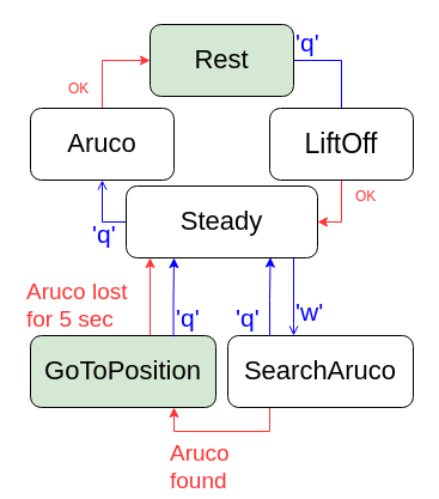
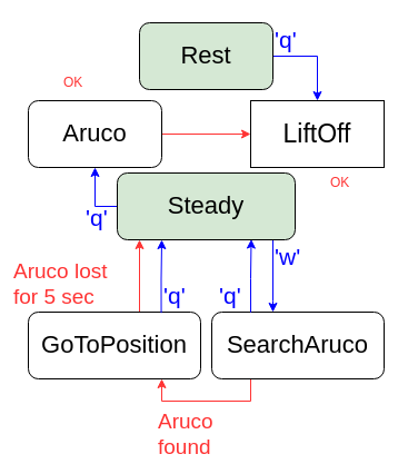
  <mxCell id="0" />
  <mxCell id="1" parent="0" />
- <mxCell id="2" style="edgeStyle=orthogonalEdgeStyle;rounded=0;orthogonalLoop=1;jettySize=auto;html=1;entryX=0.5;entryY=0;entryDx=0;entryDy=0;strokeColor=#0000FF;endArrow=none;" edge="1" parent="1" source="3" target="5"><mxGeometry relative="1" as="geometry"><Array as="points"><mxPoint x="285" y="50" /></Array></mxGeometry></mxCell>
+ <mxCell id="2" style="edgeStyle=orthogonalEdgeStyle;rounded=0;orthogonalLoop=1;jettySize=auto;html=1;entryX=0.5;entryY=0;entryDx=0;entryDy=0;strokeColor=#0000FF;" edge="1" parent="1" source="3" target="5"><mxGeometry relative="1" as="geometry"><Array as="points"><mxPoint x="285" y="50" /></Array></mxGeometry></mxCell>
  <mxCell id="3" value="&lt;font style=&quot;font-size: 22px&quot;&gt;Rest&lt;/font&gt;" style="rounded=1;whiteSpace=wrap;html=1;fillColor=#d5e8d4;" vertex="1" parent="1"><mxGeometry x="125" y="20" width="120" height="60" as="geometry" /></mxCell>
- <mxCell id="4" style="edgeStyle=orthogonalEdgeStyle;rounded=0;orthogonalLoop=1;jettySize=auto;html=1;entryX=1;entryY=0.5;entryDx=0;entryDy=0;strokeColor=#FF3333;" edge="1" parent="1" source="5" target="8"><mxGeometry relative="1" as="geometry"><mxPoint x="285" y="170" as="targetPoint" /><Array as="points"><mxPoint x="285" y="185" /></Array></mxGeometry></mxCell>
- <mxCell id="5" value="&lt;div style=&quot;font-size: 23px&quot;&gt;&lt;font style=&quot;font-size: 23px&quot;&gt;LiftOff&lt;/font&gt;&lt;/div&gt;" style="rounded=1;whiteSpace=wrap;html=1;" vertex="1" parent="1"><mxGeometry x="225" y="90" width="120" height="60" as="geometry" /></mxCell>
- <mxCell id="6" style="edgeStyle=orthogonalEdgeStyle;rounded=0;orthogonalLoop=1;jettySize=auto;html=1;strokeColor=#0000FF;endArrow=open;" edge="1" parent="1" source="8" target="12"><mxGeometry relative="1" as="geometry"><Array as="points"><mxPoint x="245" y="270" /><mxPoint x="245" y="270" /></Array></mxGeometry></mxCell>
- <mxCell id="7" style="edgeStyle=orthogonalEdgeStyle;rounded=0;orthogonalLoop=1;jettySize=auto;html=1;entryX=0.5;entryY=1;entryDx=0;entryDy=0;strokeColor=#0000FF;endArrow=open;" edge="1" parent="1" source="8" target="10"><mxGeometry relative="1" as="geometry"><Array as="points"><mxPoint x="85" y="185" /></Array></mxGeometry></mxCell>
- <mxCell id="8" value="&lt;font style=&quot;font-size: 22px&quot;&gt;Steady&lt;/font&gt;" style="rounded=1;whiteSpace=wrap;html=1;" vertex="1" parent="1"><mxGeometry x="105" y="155" width="160" height="60" as="geometry" /></mxCell>
- <mxCell id="9" style="edgeStyle=orthogonalEdgeStyle;rounded=0;orthogonalLoop=1;jettySize=auto;html=1;entryX=0;entryY=0.5;entryDx=0;entryDy=0;strokeColor=#FF3333;" edge="1" parent="1" source="10" target="3"><mxGeometry relative="1" as="geometry" /></mxCell>
+ <mxCell id="5" value="&lt;div style=&quot;font-size: 23px&quot;&gt;&lt;font style=&quot;font-size: 23px&quot;&gt;LiftOff&lt;/font&gt;&lt;/div&gt;" style="whiteSpace=wrap;html=1;rounded=0;" vertex="1" parent="1"><mxGeometry x="225" y="90" width="120" height="60" as="geometry" /></mxCell>
+ <mxCell id="6" style="edgeStyle=orthogonalEdgeStyle;rounded=0;orthogonalLoop=1;jettySize=auto;html=1;strokeColor=#0000FF;" edge="1" parent="1" source="8" target="12"><mxGeometry relative="1" as="geometry"><Array as="points"><mxPoint x="245" y="270" /><mxPoint x="245" y="270" /></Array></mxGeometry></mxCell>
+ <mxCell id="7" style="edgeStyle=orthogonalEdgeStyle;rounded=0;orthogonalLoop=1;jettySize=auto;html=1;entryX=0.5;entryY=1;entryDx=0;entryDy=0;strokeColor=#0000FF;" edge="1" parent="1" source="8" target="10"><mxGeometry relative="1" as="geometry"><Array as="points"><mxPoint x="85" y="185" /></Array></mxGeometry></mxCell>
+ <mxCell id="8" value="&lt;font style=&quot;font-size: 22px&quot;&gt;Steady&lt;/font&gt;" style="rounded=1;whiteSpace=wrap;html=1;fillColor=#d5e8d4;" vertex="1" parent="1"><mxGeometry x="105" y="155" width="160" height="60" as="geometry" /></mxCell>
+ <mxCell id="9" style="edgeStyle=orthogonalEdgeStyle;rounded=0;orthogonalLoop=1;jettySize=auto;html=1;strokeColor=#FF3333;" edge="1" parent="1" source="10" target="5"><mxGeometry relative="1" as="geometry" /></mxCell>
  <mxCell id="10" value="&lt;font style=&quot;font-size: 22px&quot;&gt;Aruco&lt;/font&gt;" style="rounded=1;whiteSpace=wrap;html=1;" vertex="1" parent="1"><mxGeometry x="25" y="90" width="120" height="60" as="geometry" /></mxCell>
  <mxCell id="11" style="edgeStyle=orthogonalEdgeStyle;rounded=0;orthogonalLoop=1;jettySize=auto;html=1;strokeColor=#FF3333;" edge="1" parent="1" source="12"><mxGeometry relative="1" as="geometry"><mxPoint x="145" y="340" as="targetPoint" /><Array as="points"><mxPoint x="225" y="360" /><mxPoint x="145" y="360" /><mxPoint x="145" y="340" /></Array></mxGeometry></mxCell>
  <mxCell id="12" value="&lt;div&gt;&lt;font style=&quot;font-size: 22px&quot;&gt;SearchAruco&lt;/font&gt;&lt;/div&gt;" style="rounded=1;whiteSpace=wrap;html=1;" vertex="1" parent="1"><mxGeometry x="190" y="280" width="155" height="60" as="geometry" /></mxCell>
  <mxCell id="13" style="edgeStyle=orthogonalEdgeStyle;rounded=0;orthogonalLoop=1;jettySize=auto;html=1;fillColor=#f8cecc;strokeColor=#FF3333;" edge="1" parent="1"><mxGeometry relative="1" as="geometry"><mxPoint x="125.048" y="280" as="sourcePoint" /><mxPoint x="125" y="215" as="targetPoint" /><Array as="points"><mxPoint x="125" y="215" /></Array></mxGeometry></mxCell>
- <mxCell id="14" value="&lt;div style=&quot;font-size: 22px&quot;&gt;&lt;font style=&quot;font-size: 22px&quot;&gt;GoToPosition&lt;/font&gt;&lt;/div&gt;" style="rounded=1;whiteSpace=wrap;html=1;fillColor=#d5e8d4;" vertex="1" parent="1"><mxGeometry x="25" y="280" width="155" height="60" as="geometry" /></mxCell>
+ <mxCell id="14" value="&lt;div style=&quot;font-size: 22px&quot;&gt;&lt;font style=&quot;font-size: 22px&quot;&gt;GoToPosition&lt;/font&gt;&lt;/div&gt;" style="rounded=1;whiteSpace=wrap;html=1;" vertex="1" parent="1"><mxGeometry x="25" y="280" width="155" height="60" as="geometry" /></mxCell>
  <mxCell id="15" value="&lt;font style=&quot;font-size: 21px&quot; color=&quot;#0000FF&quot;&gt;'q'&lt;/font&gt;" style="text;html=1;resizable=0;points=[];autosize=1;align=left;verticalAlign=top;spacingTop=-4;" vertex="1" parent="1"><mxGeometry x="245" y="20" width="40" height="20" as="geometry" /></mxCell>
  <mxCell id="16" value="&lt;font style=&quot;font-size: 21px&quot; color=&quot;#0000FF&quot;&gt;'q'&lt;/font&gt;" style="text;html=1;resizable=0;points=[];autosize=1;align=left;verticalAlign=top;spacingTop=-4;" vertex="1" parent="1"><mxGeometry x="75" y="180" width="40" height="20" as="geometry" /></mxCell>
  <mxCell id="17" value="&lt;div style=&quot;font-size: 19px&quot;&gt;&lt;font style=&quot;font-size: 19px&quot; color=&quot;#FF3333&quot;&gt;Aruco&lt;/font&gt;&lt;/div&gt;&lt;div style=&quot;font-size: 19px&quot;&gt;&lt;font style=&quot;font-size: 19px&quot; color=&quot;#FF3333&quot;&gt; found&lt;/font&gt;&lt;/div&gt;" style="text;html=1;resizable=0;points=[];autosize=1;align=left;verticalAlign=top;spacingTop=-4;" vertex="1" parent="1"><mxGeometry x="140" y="365" width="70" height="30" as="geometry" /></mxCell>
  <mxCell id="18" value="&lt;font style=&quot;font-size: 21px&quot; color=&quot;#0000FF&quot;&gt;'q'&lt;/font&gt;" style="text;html=1;resizable=0;points=[];autosize=1;align=left;verticalAlign=top;spacingTop=-4;" vertex="1" parent="1"><mxGeometry x="145" y="250" width="40" height="20" as="geometry" /></mxCell>
- <mxCell id="19" value="&lt;div style=&quot;font-size: 19px&quot;&gt;&lt;font style=&quot;font-size: 19px&quot; color=&quot;#FF3333&quot;&gt;Aruco lost&lt;/font&gt;&lt;/div&gt;&lt;div style=&quot;font-size: 19px&quot;&gt;&lt;font style=&quot;font-size: 19px&quot; color=&quot;#FF3333&quot;&gt;for 5 sec&lt;br&gt;&lt;/font&gt;&lt;/div&gt;" style="text;html=1;resizable=0;points=[];autosize=1;align=left;verticalAlign=top;spacingTop=-4;" vertex="1" parent="1"><mxGeometry x="20" y="230" width="110" height="30" as="geometry" /></mxCell>
+ <mxCell id="19" value="&lt;div style=&quot;font-size: 19px&quot;&gt;&lt;font style=&quot;font-size: 19px&quot; color=&quot;#FF3333&quot;&gt;Aruco lost&lt;/font&gt;&lt;/div&gt;&lt;div style=&quot;font-size: 19px&quot;&gt;&lt;font style=&quot;font-size: 19px&quot; color=&quot;#FF3333&quot;&gt;for 5 sec&lt;br&gt;&lt;/font&gt;&lt;/div&gt;" style="text;html=1;resizable=0;points=[];autosize=1;align=left;verticalAlign=top;spacingTop=-4;" vertex="1" parent="1"><mxGeometry x="10" y="230" width="110" height="30" as="geometry" /></mxCell>
  <mxCell id="20" value="&lt;font style=&quot;font-size: 21px&quot; color=&quot;#0000FF&quot;&gt;'q'&lt;/font&gt;" style="text;html=1;resizable=0;points=[];autosize=1;align=left;verticalAlign=top;spacingTop=-4;" vertex="1" parent="1"><mxGeometry x="195" y="250" width="40" height="20" as="geometry" /></mxCell>
- <mxCell id="21" value="&lt;font style=&quot;font-size: 21px&quot; color=&quot;#0000FF&quot;&gt;'w'&lt;/font&gt;" style="text;html=1;resizable=0;points=[];autosize=1;align=left;verticalAlign=top;spacingTop=-4;" vertex="1" parent="1"><mxGeometry x="245" y="245" width="50" height="20" as="geometry" /></mxCell>
+ <mxCell id="21" value="&lt;font style=&quot;font-size: 21px&quot; color=&quot;#0000FF&quot;&gt;'w'&lt;/font&gt;" style="text;html=1;resizable=0;points=[];autosize=1;align=left;verticalAlign=top;spacingTop=-4;" vertex="1" parent="1"><mxGeometry x="245" y="215" width="50" height="20" as="geometry" /></mxCell>
  <mxCell id="22" style="edgeStyle=orthogonalEdgeStyle;rounded=0;orthogonalLoop=1;jettySize=auto;html=1;entryX=0.203;entryY=0.992;entryDx=0;entryDy=0;entryPerimeter=0;strokeColor=#0000FF;" edge="1" parent="1"><mxGeometry relative="1" as="geometry"><mxPoint x="144.548" y="280.738" as="sourcePoint" /><mxPoint x="145.024" y="215.024" as="targetPoint" /><Array as="points"><mxPoint x="144.5" y="250.5" /></Array></mxGeometry></mxCell>
  <mxCell id="23" style="edgeStyle=orthogonalEdgeStyle;rounded=0;orthogonalLoop=1;jettySize=auto;html=1;entryX=0.203;entryY=0.992;entryDx=0;entryDy=0;entryPerimeter=0;strokeColor=#0000FF;" edge="1" parent="1"><mxGeometry relative="1" as="geometry"><mxPoint x="225.048" y="280.238" as="sourcePoint" /><mxPoint x="225.524" y="214.524" as="targetPoint" /><Array as="points"><mxPoint x="225" y="250" /></Array></mxGeometry></mxCell>
  <mxCell id="24" value="&lt;font color=&quot;#FF3333&quot;&gt;OK&lt;/font&gt;" style="text;html=1;" vertex="1" parent="1"><mxGeometry x="295" y="150" width="30" height="30" as="geometry" /></mxCell>
  <mxCell id="25" value="&lt;font color=&quot;#FF3333&quot;&gt;OK&lt;/font&gt;" style="text;html=1;" vertex="1" parent="1"><mxGeometry x="55" y="60" width="30" height="30" as="geometry" /></mxCell>
